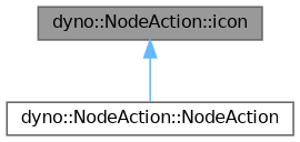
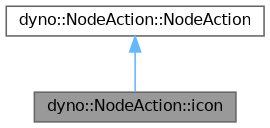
  digraph {
    rankdir=TB
    node [fontname=Helvetica fontsize=10 shape=box style=filled]
    n1 [color=gray40 fillcolor=grey60 fontcolor=black height=0.2 label="dyno::NodeAction::icon" width=0.4]
    n2 [color=grey40 fillcolor=white height=0.2 label="dyno::NodeAction::NodeAction" width=0.4]
-   n1 -> n2 [color=steelblue1 dir=back fontname=Helvetica fontsize=10 labelfontname=Helvetica labelfontsize=10 style=solid]
+   n2 -> n1 [color=steelblue1 dir=back fontname=Helvetica fontsize=10 labelfontname=Helvetica labelfontsize=10 style=solid]
  }
